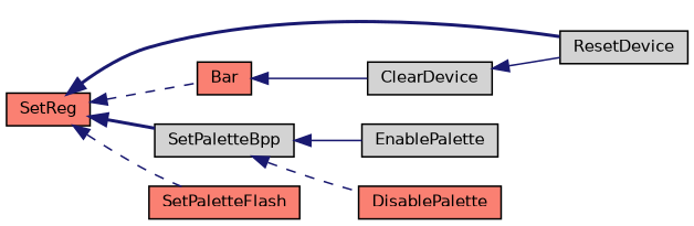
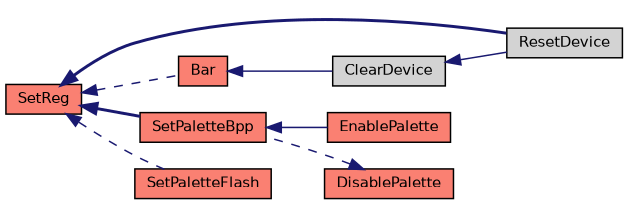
  digraph {
    rankdir=LR
    node [color=black fillcolor=salmon fontname=Helvetica fontsize=10 shape=record style=filled]
    edge [color=midnightblue dir=back fontname=Helvetica fontsize=10 labelfontname=Helvetica labelfontsize=10 style=dashed]
    n1 [fontcolor=black height=0.2 label=SetReg width=0.4]
    n2 [fillcolor=lightgrey height=0.2 label=ResetDevice width=0.4]
    n3 [height=0.2 label=Bar width=0.4]
-   n4 [fillcolor=lightgrey height=0.2 label=SetPaletteBpp width=0.4]
+   n4 [height=0.2 label=SetPaletteBpp width=0.4]
    n5 [height=0.2 label=SetPaletteFlash width=0.4]
    n6 [fillcolor=lightgrey height=0.2 label=ClearDevice width=0.4]
-   n7 [fillcolor=lightgrey height=0.2 label=EnablePalette width=0.4]
+   n7 [height=0.2 label=EnablePalette width=0.4]
    n8 [height=0.2 label=DisablePalette width=0.4]
    n1 -> n2 [style=bold]
    n1 -> n3
    n1 -> n4 [style=bold]
    n1 -> n5
    n3 -> n6 [style=solid]
    n4 -> n7 [style=solid]
-   n4 -> n8
+   n8 -> n4
    n6 -> n2 [style=solid]
  }
